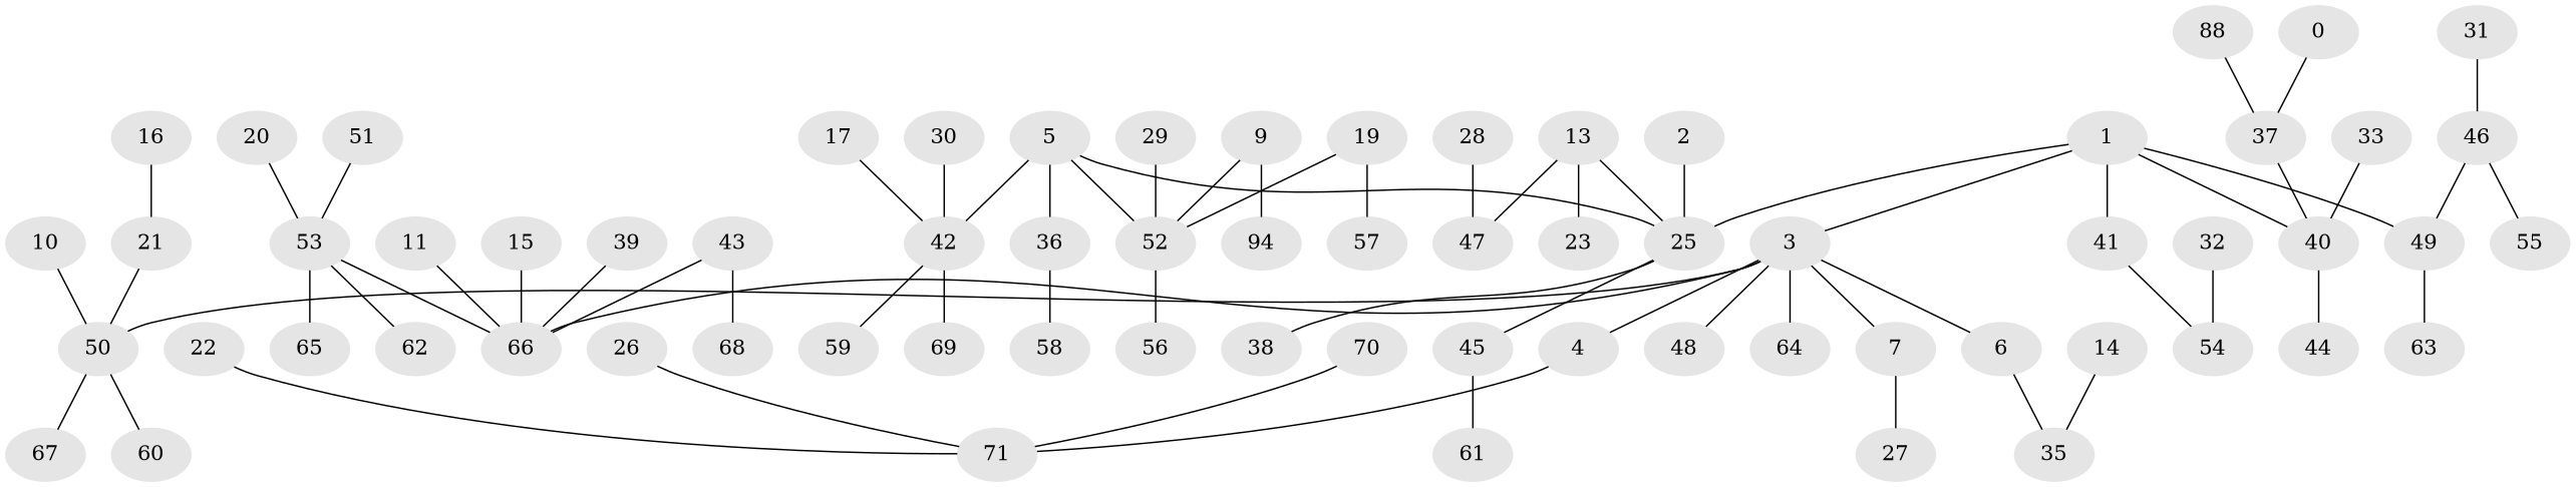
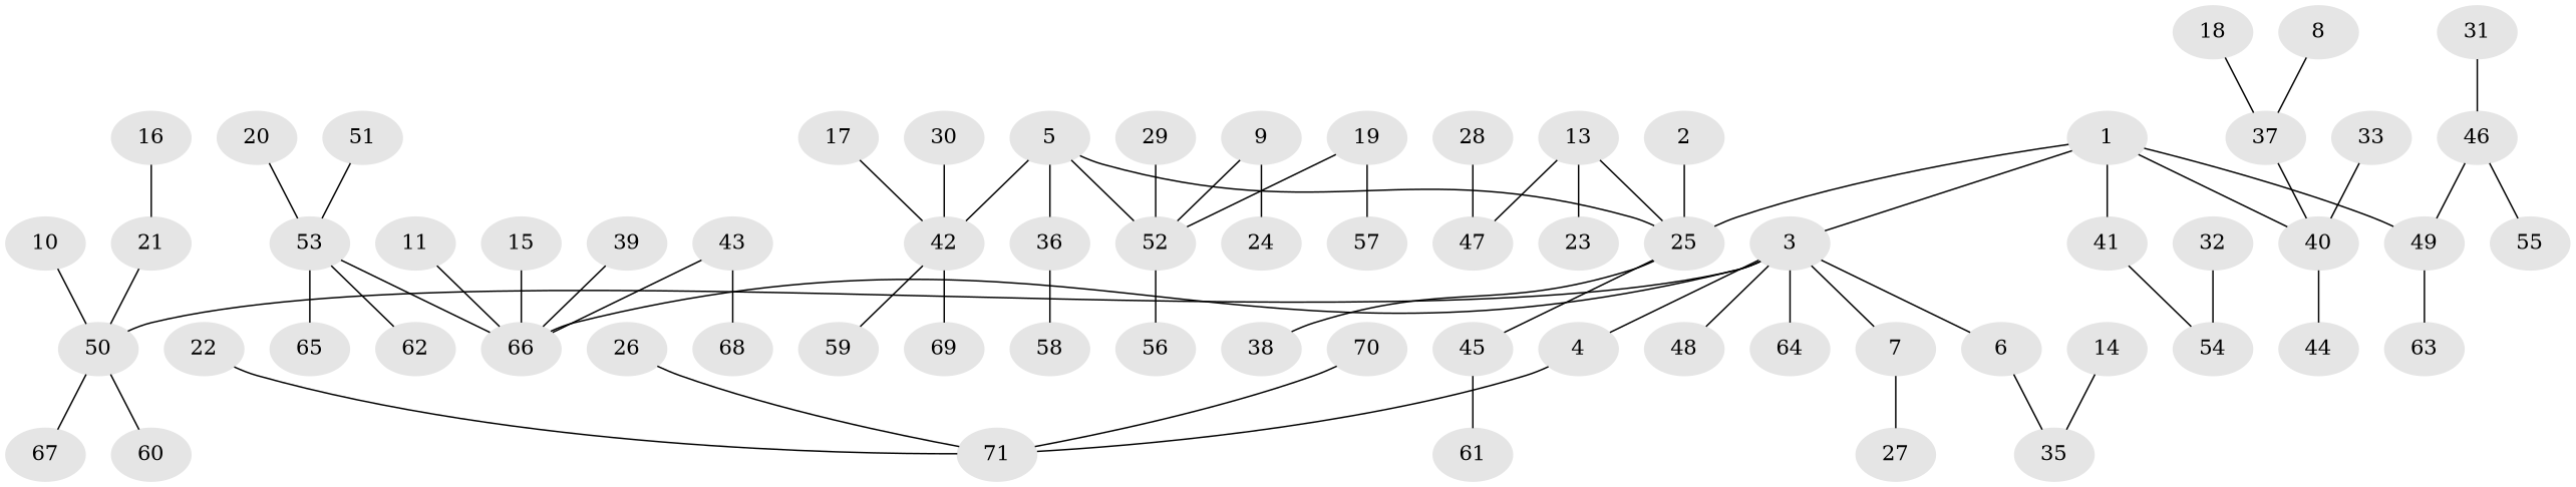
  graph {
    node [color=gray90 style=filled]
    edge [weight=1.0]
    1
    3
    25
    40
    41
    49
    4
    6
    7
    48
    50
    64
    66
    38
    45
    44
    54
    63
    2
    71
    35
    27
    60
    67
    5
    36
    42
    52
    58
    59
    69
    56
-   8 [label=0]
+   8
    37
    9
-   24 [label=94]
+   24
    10
    11
    13
    23
    47
    14
    15
    16
    21
    17
-   18 [label=88]
+   18
    19
    57
    20
    53
    62
    65
    22
    61
    26
    28
    29
    30
    31
    46
    55
    32
    33
    39
    43
    68
    51
    70
    1 -- 3
    1 -- 25
    1 -- 40
    1 -- 41
    1 -- 49
    3 -- 4
    3 -- 6
    3 -- 7
    3 -- 48
    3 -- 50
    3 -- 64
    3 -- 66
    25 -- 38
    25 -- 45
    40 -- 44
    41 -- 54
    49 -- 63
    4 -- 71
    6 -- 35
    7 -- 27
    50 -- 60
    50 -- 67
    45 -- 61
    2 -- 25
    5 -- 25
    5 -- 36
    5 -- 42
    5 -- 52
    36 -- 58
    42 -- 59
    42 -- 69
    52 -- 56
    8 -- 37
    37 -- 40
    9 -- 52
    9 -- 24
    10 -- 50
    11 -- 66
    13 -- 25
    13 -- 23
    13 -- 47
    14 -- 35
    15 -- 66
    16 -- 21
    21 -- 50
    17 -- 42
    18 -- 37
    19 -- 52
    19 -- 57
    20 -- 53
    53 -- 66
    53 -- 62
    53 -- 65
    22 -- 71
    26 -- 71
    28 -- 47
    29 -- 52
    30 -- 42
    31 -- 46
    46 -- 49
    46 -- 55
    32 -- 54
    33 -- 40
    39 -- 66
    43 -- 66
    43 -- 68
    51 -- 53
    70 -- 71
  }
